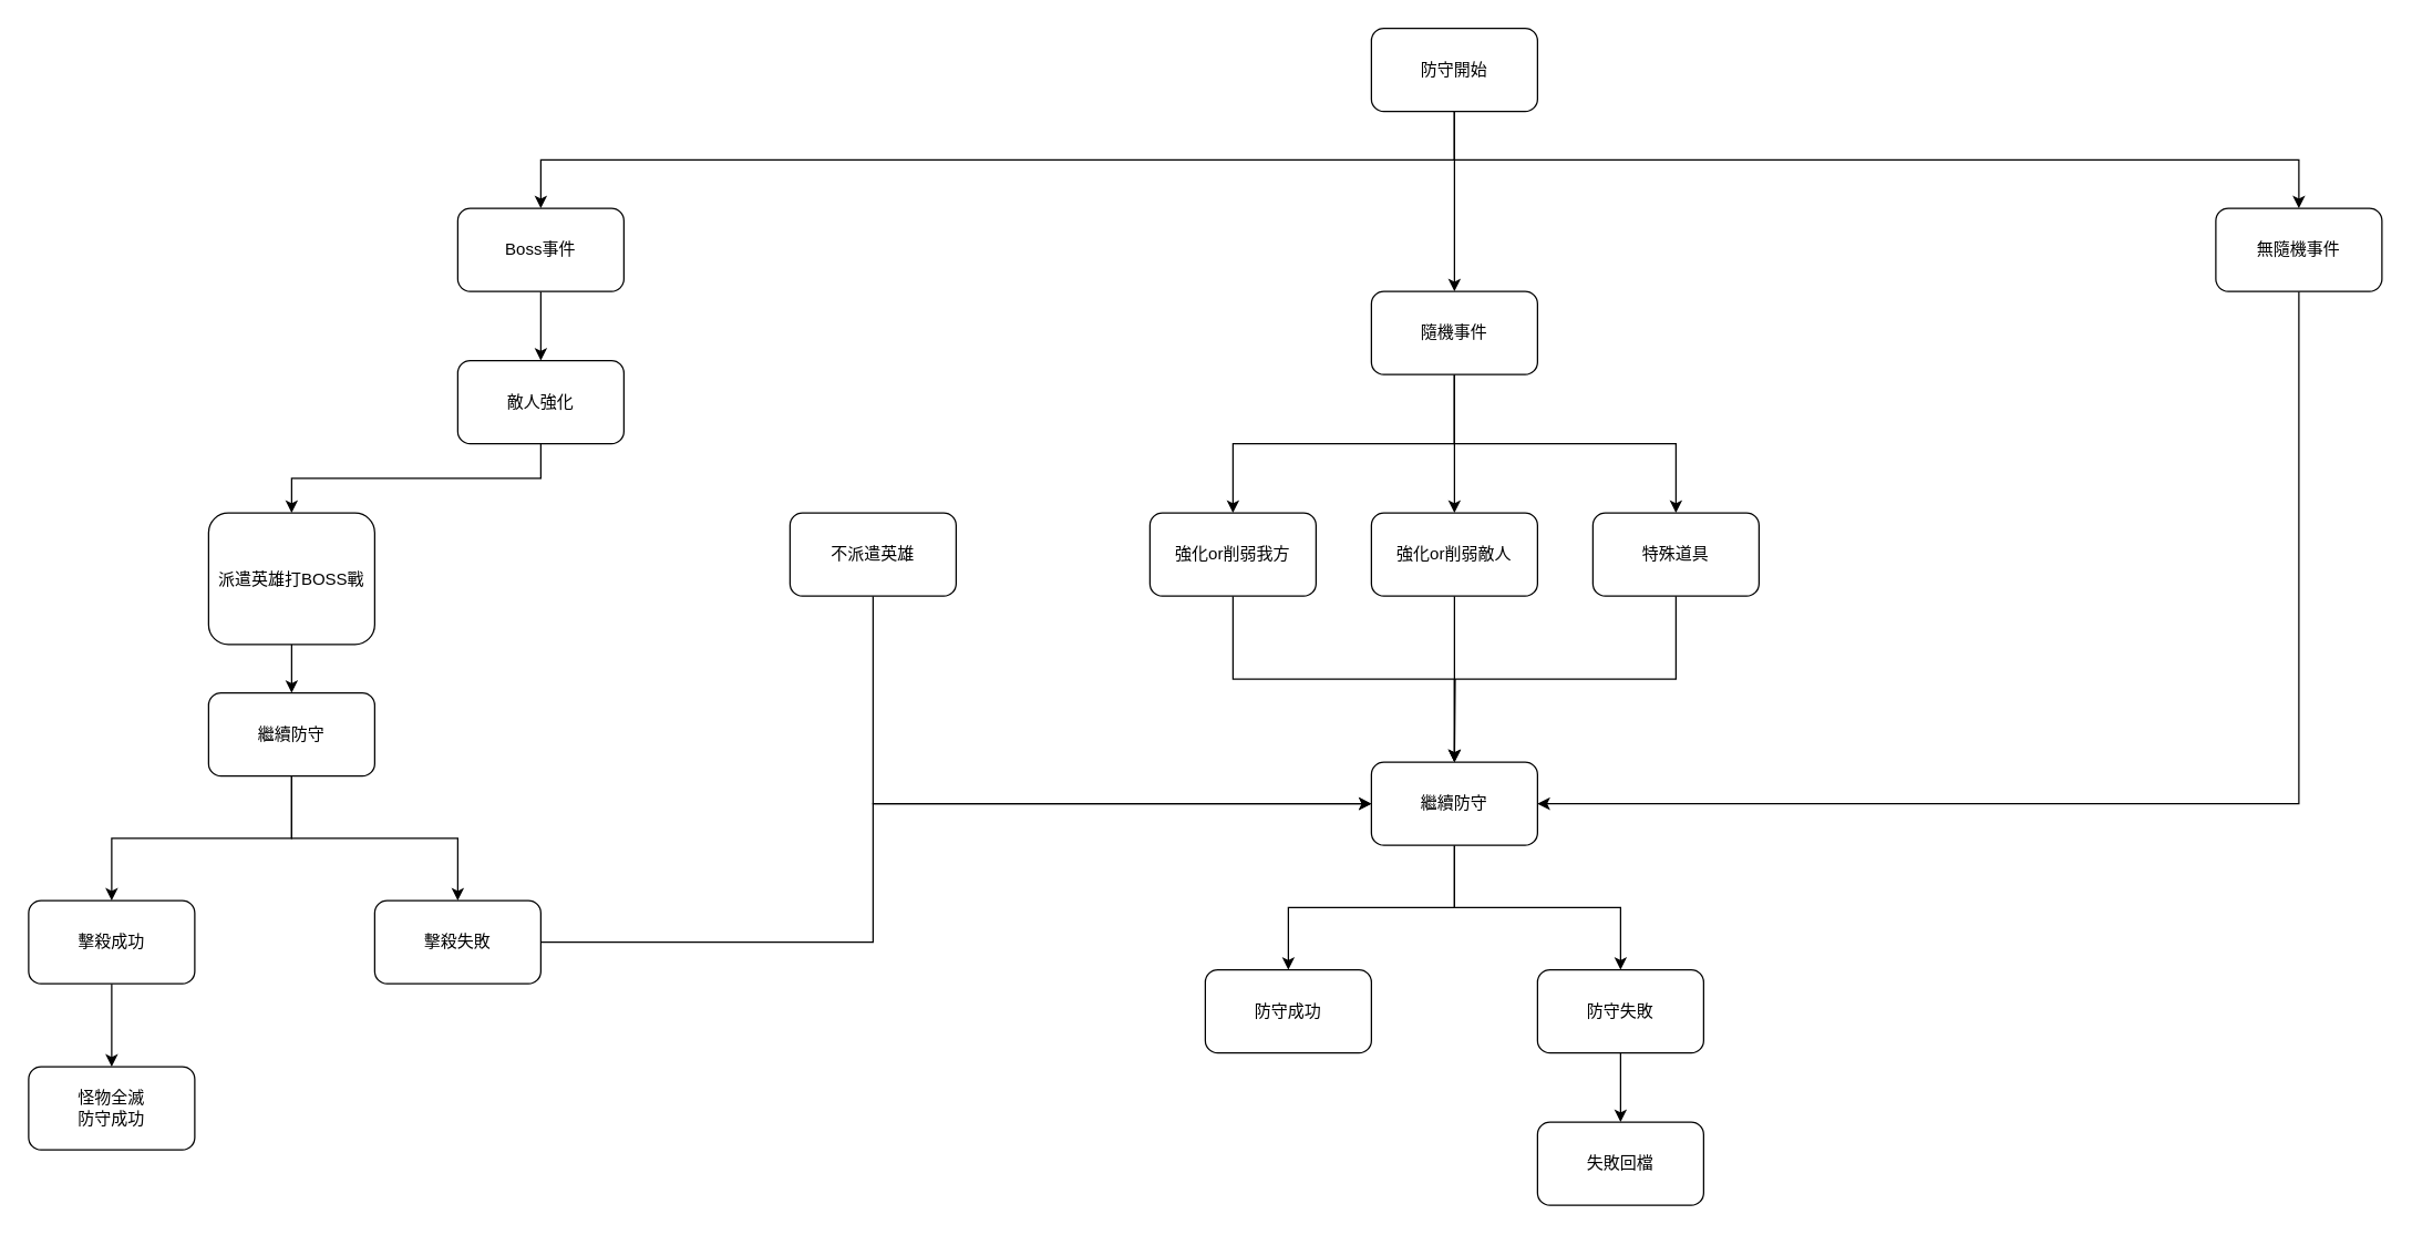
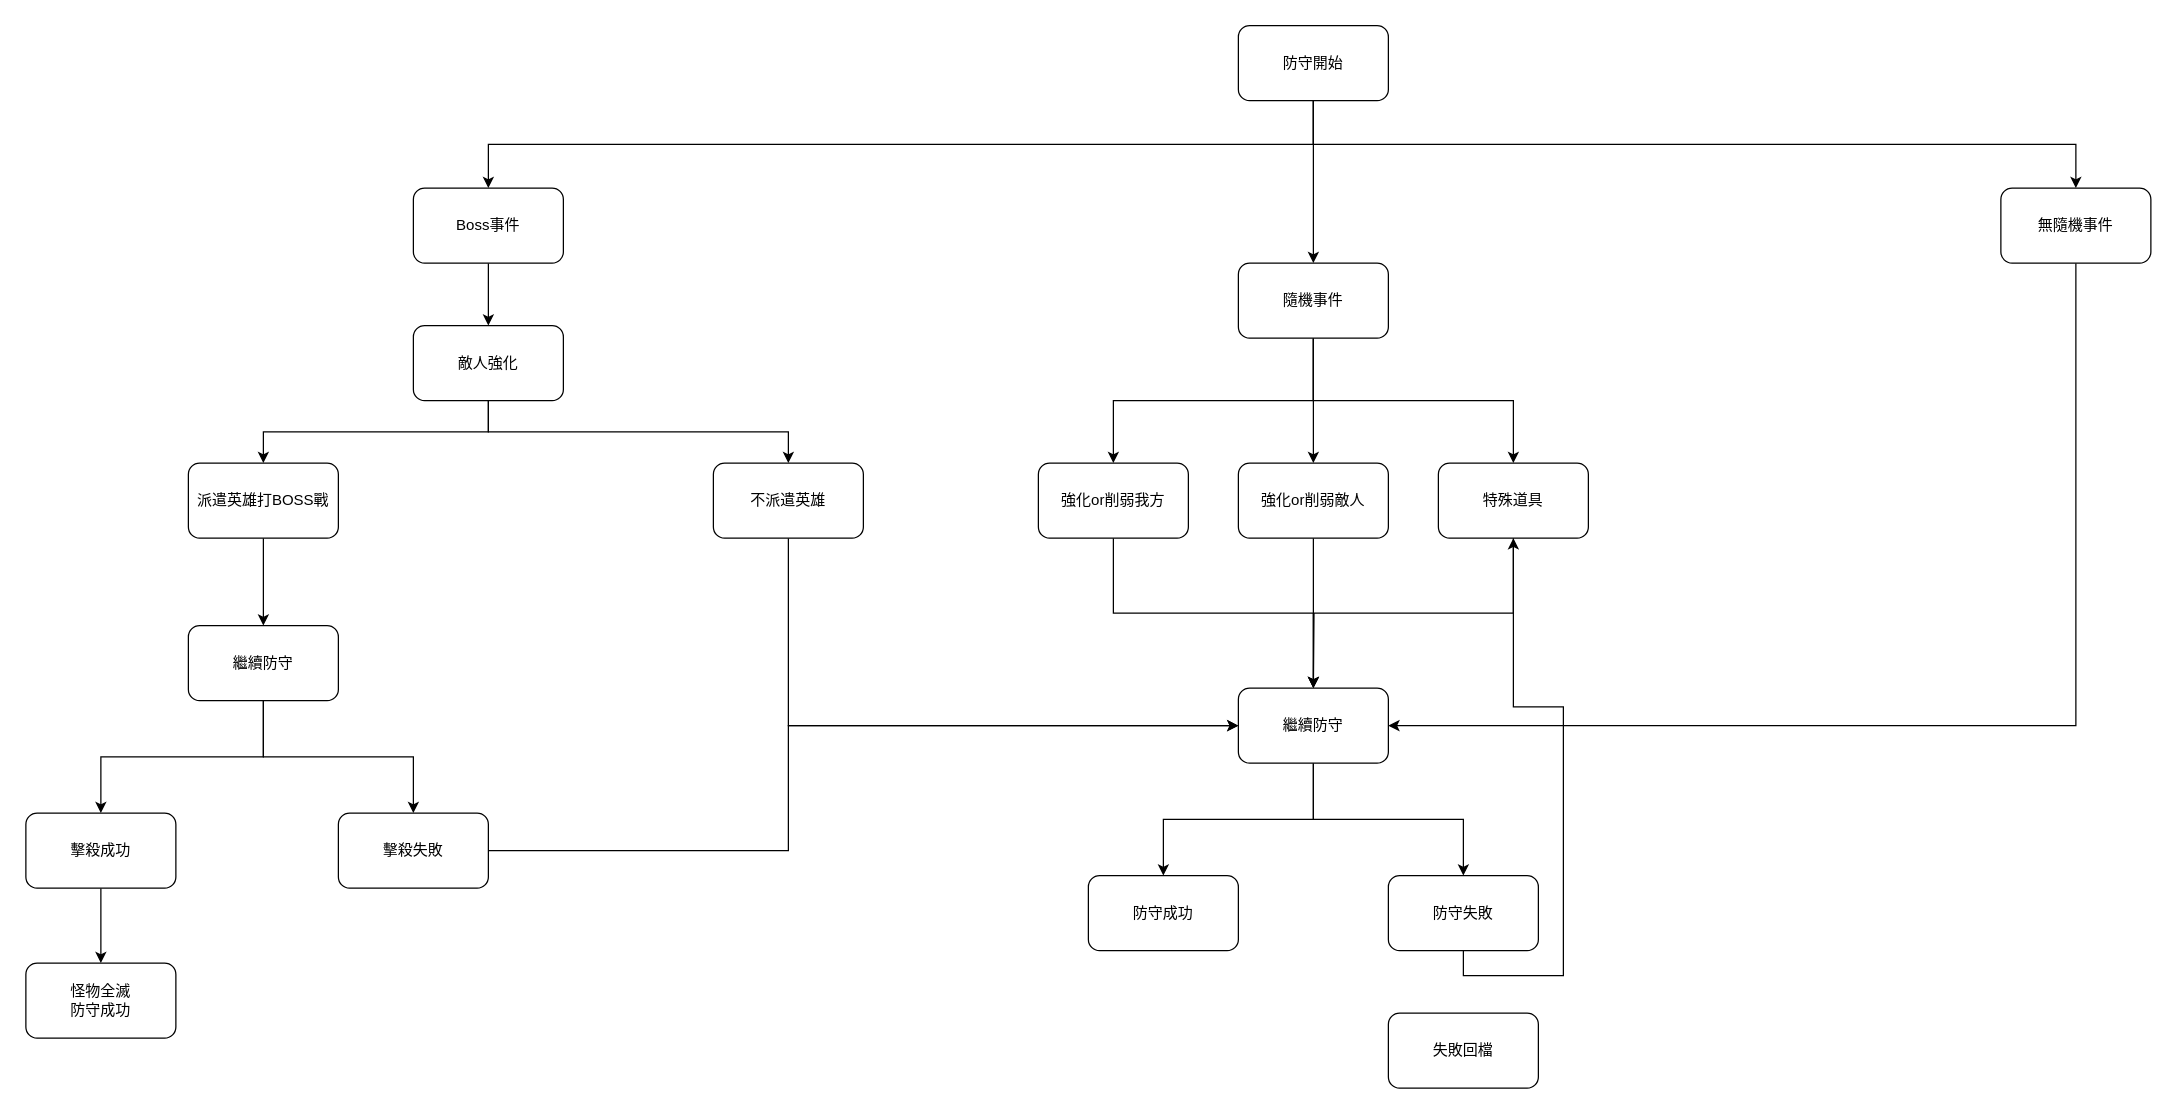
  <mxCell id="0" />
  <mxCell id="1" parent="0" />
  <mxCell id="2" style="edgeStyle=orthogonalEdgeStyle;rounded=0;orthogonalLoop=1;jettySize=auto;html=1;exitX=0.5;exitY=1;exitDx=0;exitDy=0;entryX=0.5;entryY=0;entryDx=0;entryDy=0;" parent="1" source="5" target="7" edge="1"><mxGeometry relative="1" as="geometry" /></mxCell>
  <mxCell id="3" style="edgeStyle=orthogonalEdgeStyle;rounded=0;orthogonalLoop=1;jettySize=auto;html=1;exitX=0.5;exitY=1;exitDx=0;exitDy=0;entryX=0.5;entryY=0;entryDx=0;entryDy=0;" parent="1" source="5" target="9" edge="1"><mxGeometry relative="1" as="geometry" /></mxCell>
  <mxCell id="4" style="edgeStyle=orthogonalEdgeStyle;rounded=0;orthogonalLoop=1;jettySize=auto;html=1;exitX=0.5;exitY=1;exitDx=0;exitDy=0;" parent="1" source="5" target="28" edge="1"><mxGeometry relative="1" as="geometry" /></mxCell>
  <mxCell id="5" value="防守開始" style="rounded=1;whiteSpace=wrap;html=1;" parent="1" vertex="1"><mxGeometry x="990" y="20" width="120" height="60" as="geometry" /></mxCell>
  <mxCell id="6" style="edgeStyle=orthogonalEdgeStyle;rounded=0;orthogonalLoop=1;jettySize=auto;html=1;exitX=0.5;exitY=1;exitDx=0;exitDy=0;entryX=1;entryY=0.5;entryDx=0;entryDy=0;" parent="1" source="7" target="37" edge="1"><mxGeometry relative="1" as="geometry" /></mxCell>
  <mxCell id="7" value="無隨機事件" style="rounded=1;whiteSpace=wrap;html=1;" parent="1" vertex="1"><mxGeometry x="1600" y="150" width="120" height="60" as="geometry" /></mxCell>
  <mxCell id="8" style="edgeStyle=orthogonalEdgeStyle;rounded=0;orthogonalLoop=1;jettySize=auto;html=1;entryX=0.5;entryY=0;entryDx=0;entryDy=0;" parent="1" source="9" target="17" edge="1"><mxGeometry relative="1" as="geometry" /></mxCell>
  <mxCell id="9" value="Boss事件" style="rounded=1;whiteSpace=wrap;html=1;" parent="1" vertex="1"><mxGeometry x="330" y="150" width="120" height="60" as="geometry" /></mxCell>
  <mxCell id="10" style="edgeStyle=orthogonalEdgeStyle;rounded=0;orthogonalLoop=1;jettySize=auto;html=1;exitX=0.5;exitY=1;exitDx=0;exitDy=0;entryX=0;entryY=0.5;entryDx=0;entryDy=0;" parent="1" source="11" target="37" edge="1"><mxGeometry relative="1" as="geometry" /></mxCell>
  <mxCell id="11" value="不派遣英雄" style="rounded=1;whiteSpace=wrap;html=1;" parent="1" vertex="1"><mxGeometry x="570" y="370" width="120" height="60" as="geometry" /></mxCell>
  <mxCell id="12" style="edgeStyle=orthogonalEdgeStyle;rounded=0;orthogonalLoop=1;jettySize=auto;html=1;entryX=0.5;entryY=0;entryDx=0;entryDy=0;exitX=0.5;exitY=1;exitDx=0;exitDy=0;" parent="1" source="23" target="21" edge="1"><mxGeometry relative="1" as="geometry"><mxPoint x="230" y="550" as="sourcePoint" /></mxGeometry></mxCell>
  <mxCell id="13" style="edgeStyle=orthogonalEdgeStyle;rounded=0;orthogonalLoop=1;jettySize=auto;html=1;entryX=0.5;entryY=0;entryDx=0;entryDy=0;" parent="1" source="14" target="23" edge="1"><mxGeometry relative="1" as="geometry" /></mxCell>
- <mxCell id="14" value="派遣英雄打BOSS戰" style="rounded=1;whiteSpace=wrap;html=1;" parent="1" vertex="1"><mxGeometry x="150" y="370" width="120" height="95" as="geometry" /></mxCell>
+ <mxCell id="14" value="派遣英雄打BOSS戰" style="rounded=1;whiteSpace=wrap;html=1;" parent="1" vertex="1"><mxGeometry x="150" y="370" width="120" height="60" as="geometry" /></mxCell>
+ <mxCell id="15" style="edgeStyle=orthogonalEdgeStyle;rounded=0;orthogonalLoop=1;jettySize=auto;html=1;exitX=0.5;exitY=1;exitDx=0;exitDy=0;entryX=0.5;entryY=0;entryDx=0;entryDy=0;" parent="1" source="17" target="11" edge="1"><mxGeometry relative="1" as="geometry" /></mxCell>
  <mxCell id="16" style="edgeStyle=orthogonalEdgeStyle;rounded=0;orthogonalLoop=1;jettySize=auto;html=1;exitX=0.5;exitY=1;exitDx=0;exitDy=0;" parent="1" source="17" target="14" edge="1"><mxGeometry relative="1" as="geometry" /></mxCell>
  <mxCell id="17" value="敵人強化" style="rounded=1;whiteSpace=wrap;html=1;" parent="1" vertex="1"><mxGeometry x="330" y="260" width="120" height="60" as="geometry" /></mxCell>
  <mxCell id="18" style="edgeStyle=orthogonalEdgeStyle;rounded=0;orthogonalLoop=1;jettySize=auto;html=1;exitX=0.5;exitY=1;exitDx=0;exitDy=0;" parent="1" source="19" target="24" edge="1"><mxGeometry relative="1" as="geometry" /></mxCell>
  <mxCell id="19" value="擊殺成功" style="rounded=1;whiteSpace=wrap;html=1;" parent="1" vertex="1"><mxGeometry x="20" y="650" width="120" height="60" as="geometry" /></mxCell>
  <mxCell id="20" style="edgeStyle=orthogonalEdgeStyle;rounded=0;orthogonalLoop=1;jettySize=auto;html=1;entryX=0;entryY=0.5;entryDx=0;entryDy=0;" parent="1" source="21" target="37" edge="1"><mxGeometry relative="1" as="geometry"><Array as="points"><mxPoint y="680" x="630" /><mxPoint y="580" x="630" /></Array></mxGeometry></mxCell>
  <mxCell id="21" value="擊殺失敗" style="rounded=1;whiteSpace=wrap;html=1;" parent="1" vertex="1"><mxGeometry x="270" y="650" width="120" height="60" as="geometry" /></mxCell>
  <mxCell id="22" style="edgeStyle=orthogonalEdgeStyle;rounded=0;orthogonalLoop=1;jettySize=auto;html=1;exitX=0.5;exitY=1;exitDx=0;exitDy=0;entryX=0.5;entryY=0;entryDx=0;entryDy=0;" parent="1" source="23" target="19" edge="1"><mxGeometry relative="1" as="geometry" /></mxCell>
  <mxCell id="23" value="繼續防守" style="rounded=1;whiteSpace=wrap;html=1;" parent="1" vertex="1"><mxGeometry x="150" y="500" width="120" height="60" as="geometry" /></mxCell>
  <mxCell id="24" value="怪物全滅&lt;br&gt;防守成功" style="rounded=1;whiteSpace=wrap;html=1;" parent="1" vertex="1"><mxGeometry x="20" y="770" width="120" height="60" as="geometry" /></mxCell>
  <mxCell id="25" style="edgeStyle=orthogonalEdgeStyle;rounded=0;orthogonalLoop=1;jettySize=auto;html=1;exitX=0.5;exitY=1;exitDx=0;exitDy=0;entryX=0.5;entryY=0;entryDx=0;entryDy=0;" parent="1" source="28" target="30" edge="1"><mxGeometry relative="1" as="geometry" /></mxCell>
  <mxCell id="26" style="edgeStyle=orthogonalEdgeStyle;rounded=0;orthogonalLoop=1;jettySize=auto;html=1;exitX=0.5;exitY=1;exitDx=0;exitDy=0;entryX=0.5;entryY=0;entryDx=0;entryDy=0;" parent="1" source="28" target="32" edge="1"><mxGeometry relative="1" as="geometry" /></mxCell>
  <mxCell id="27" style="edgeStyle=orthogonalEdgeStyle;rounded=0;orthogonalLoop=1;jettySize=auto;html=1;exitX=0.5;exitY=1;exitDx=0;exitDy=0;" parent="1" source="28" target="34" edge="1"><mxGeometry relative="1" as="geometry" /></mxCell>
  <mxCell id="28" value="隨機事件" style="rounded=1;whiteSpace=wrap;html=1;" parent="1" vertex="1"><mxGeometry x="990" y="210" width="120" height="60" as="geometry" /></mxCell>
  <mxCell id="29" style="edgeStyle=orthogonalEdgeStyle;rounded=0;orthogonalLoop=1;jettySize=auto;html=1;exitX=0.5;exitY=1;exitDx=0;exitDy=0;entryX=0.5;entryY=0;entryDx=0;entryDy=0;" parent="1" source="30" target="37" edge="1"><mxGeometry relative="1" as="geometry" /></mxCell>
  <mxCell id="30" value="強化or削弱我方" style="rounded=1;whiteSpace=wrap;html=1;" parent="1" vertex="1"><mxGeometry x="830" y="370" width="120" height="60" as="geometry" /></mxCell>
  <mxCell id="31" style="edgeStyle=orthogonalEdgeStyle;rounded=0;orthogonalLoop=1;jettySize=auto;html=1;exitX=0.5;exitY=1;exitDx=0;exitDy=0;" parent="1" source="32" edge="1"><mxGeometry relative="1" as="geometry"><mxPoint x="1050" y="550" as="targetPoint" /></mxGeometry></mxCell>
  <mxCell id="32" value="強化or削弱敵人" style="rounded=1;whiteSpace=wrap;html=1;" parent="1" vertex="1"><mxGeometry x="990" y="370" width="120" height="60" as="geometry" /></mxCell>
  <mxCell id="33" style="edgeStyle=orthogonalEdgeStyle;rounded=0;orthogonalLoop=1;jettySize=auto;html=1;exitX=0.5;exitY=1;exitDx=0;exitDy=0;" parent="1" source="34" edge="1"><mxGeometry relative="1" as="geometry"><mxPoint x="1050" y="550" as="targetPoint" /></mxGeometry></mxCell>
  <mxCell id="34" value="特殊道具" style="rounded=1;whiteSpace=wrap;html=1;" parent="1" vertex="1"><mxGeometry x="1150" y="370" width="120" height="60" as="geometry" /></mxCell>
  <mxCell id="35" style="edgeStyle=orthogonalEdgeStyle;rounded=0;orthogonalLoop=1;jettySize=auto;html=1;exitX=0.5;exitY=1;exitDx=0;exitDy=0;entryX=0.5;entryY=0;entryDx=0;entryDy=0;" parent="1" source="37" target="38" edge="1"><mxGeometry relative="1" as="geometry" /></mxCell>
  <mxCell id="36" style="edgeStyle=orthogonalEdgeStyle;rounded=0;orthogonalLoop=1;jettySize=auto;html=1;exitX=0.5;exitY=1;exitDx=0;exitDy=0;entryX=0.5;entryY=0;entryDx=0;entryDy=0;" parent="1" source="37" target="40" edge="1"><mxGeometry relative="1" as="geometry" /></mxCell>
  <mxCell id="37" value="繼續防守" style="rounded=1;whiteSpace=wrap;html=1;" parent="1" vertex="1"><mxGeometry x="990" y="550" width="120" height="60" as="geometry" /></mxCell>
  <mxCell id="38" value="防守成功" style="rounded=1;whiteSpace=wrap;html=1;" parent="1" vertex="1"><mxGeometry x="870" y="700" width="120" height="60" as="geometry" /></mxCell>
- <mxCell id="39" style="edgeStyle=orthogonalEdgeStyle;rounded=0;orthogonalLoop=1;jettySize=auto;html=1;exitX=0.5;exitY=1;exitDx=0;exitDy=0;entryX=0.5;entryY=0;entryDx=0;entryDy=0;" parent="1" source="40" target="41" edge="1"><mxGeometry relative="1" as="geometry" /></mxCell>
+ <mxCell id="39" style="edgeStyle=orthogonalEdgeStyle;rounded=0;orthogonalLoop=1;jettySize=auto;html=1;exitX=0.5;exitY=1;exitDx=0;exitDy=0;" parent="1" source="40" target="34" edge="1"><mxGeometry relative="1" as="geometry" /></mxCell>
  <mxCell id="40" value="防守失敗" style="rounded=1;whiteSpace=wrap;html=1;" parent="1" vertex="1"><mxGeometry x="1110" y="700" width="120" height="60" as="geometry" /></mxCell>
  <mxCell id="41" value="失敗回檔" style="rounded=1;whiteSpace=wrap;html=1;" parent="1" vertex="1"><mxGeometry x="1110" y="810" width="120" height="60" as="geometry" /></mxCell>
